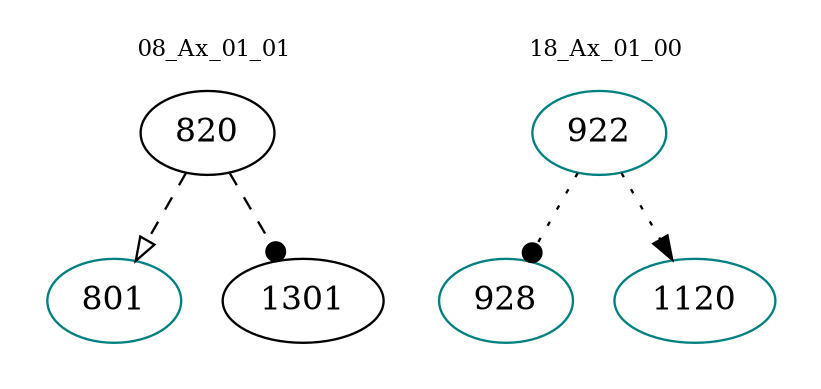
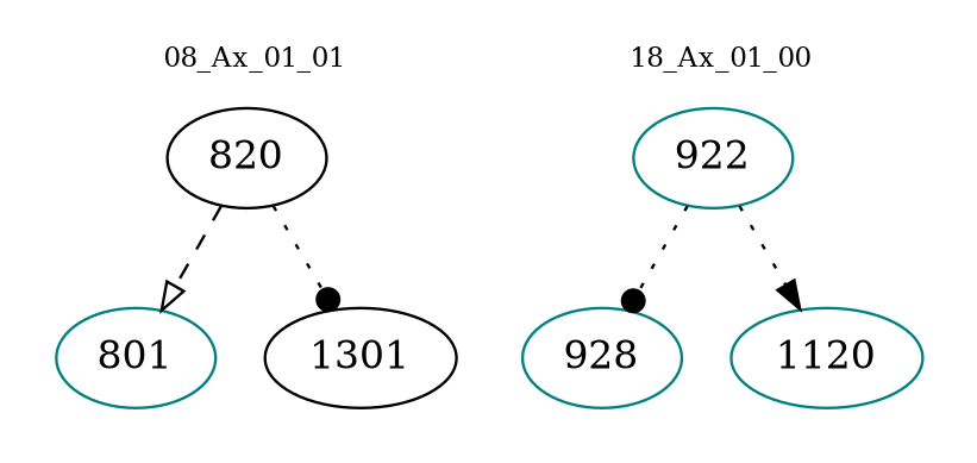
  digraph {
    node [color=teal]
    edge [arrowhead=dot color=black style=dashed]
    n1 [color=black label=820]
    n2 [label=801]
    n3 [color=black label=1301]
    n4 [label=922]
    n5 [label=928]
    n6 [label=1120]
    subgraph cluster_1 {
      color=white
      fontsize=10
      label="08_Ax_01_01"
      n1
      n2
      n3
    }
    subgraph cluster_2 {
      color=white
      fontsize=10
      label="18_Ax_01_00"
      n4
      n5
      n6
    }
    n1 -> n2 [arrowhead=onormal]
-   n1 -> n3
+   n1 -> n3 [style=dotted]
    n4 -> n5 [style=dotted]
    n4 -> n6 [arrowhead=normal style=dotted]
  }
